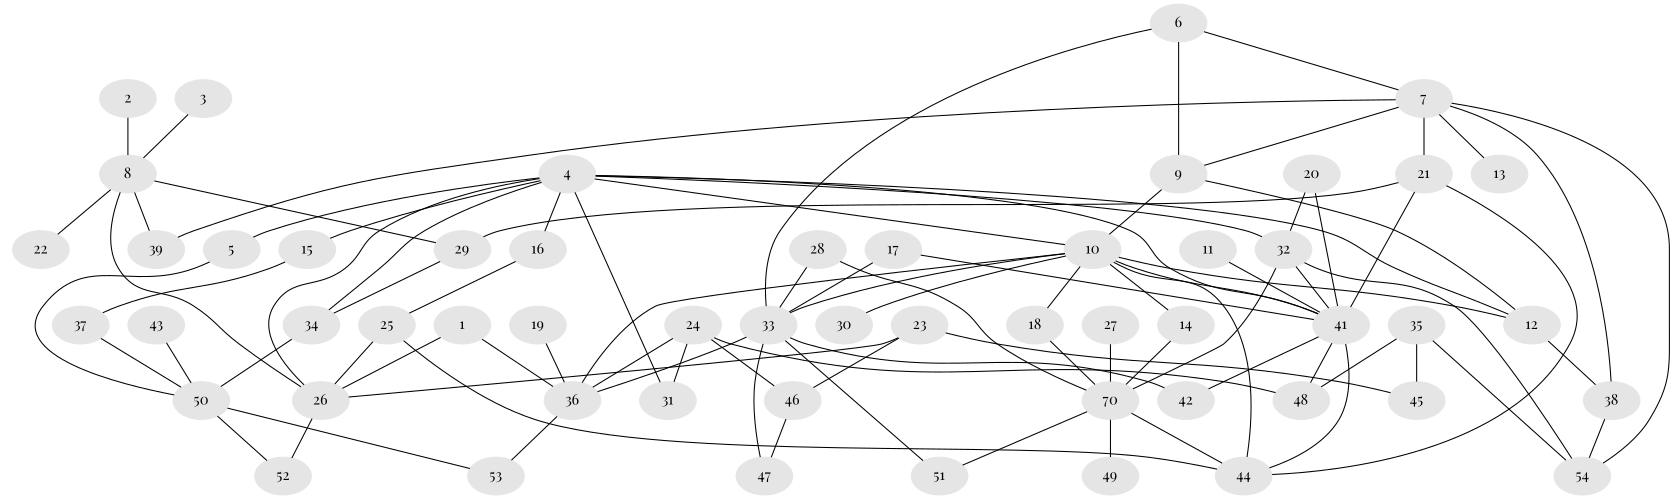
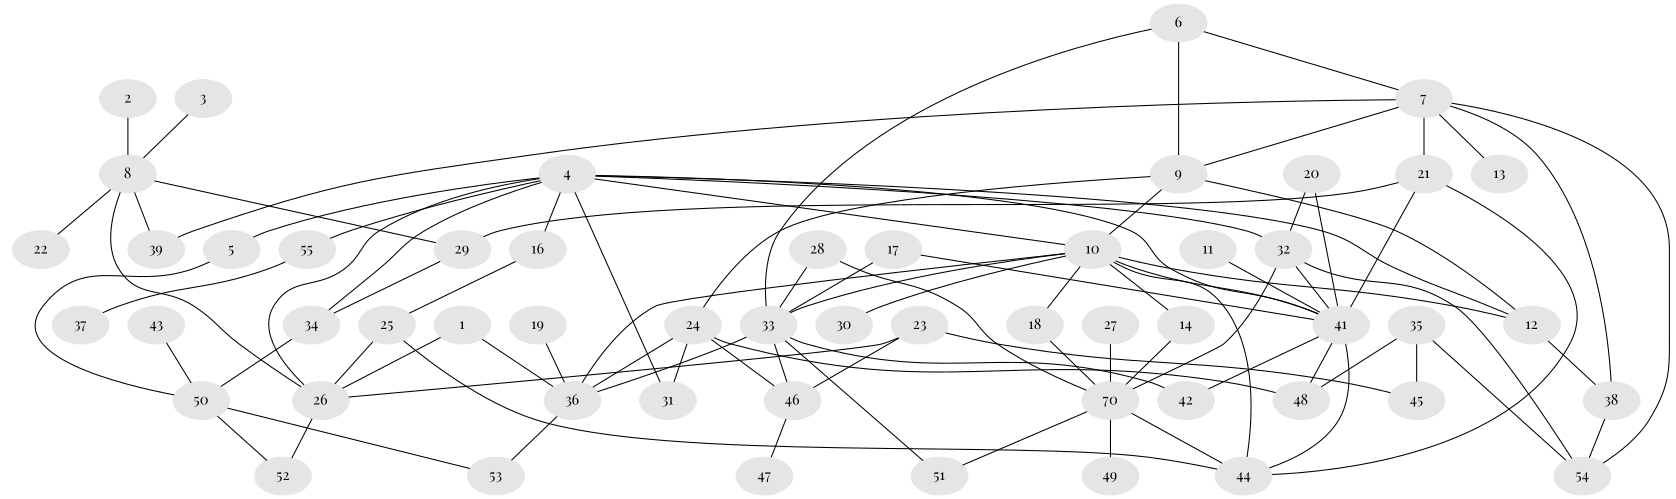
  graph {
    fontname="Playfair Display"
    node [color=gray90 fontname="Playfair Display" style=filled]
    edge [fontname="Playfair Display" weight=1.0]
    1
    26
    36
    52
    53
    2
    8
    39
    22
    29
    3
    4
    5
    10
    12
-   15
+   15 [label=55]
    16
    31
    32
    34
    41
    50
    33
    14
    18
    30
    44
    38
    37
    25
    54
    n32 [label=70]
    48
    42
    6
    7
    9
    13
    21
    24
    46
    51
    11
    49
    17
    19
    20
    23
    45
    47
    27
    28
    35
    43
    1 -- 26
    1 -- 36
    26 -- 52
    36 -- 53
    2 -- 8 [weight=2.0]
    8 -- 26
    8 -- 39
    8 -- 22
    8 -- 29
    29 -- 34
    3 -- 8
    4 -- 26
    4 -- 5
    4 -- 10
    4 -- 12
    4 -- 15
    4 -- 16
    4 -- 31
    4 -- 32
    4 -- 34
    4 -- 41
    5 -- 50
    10 -- 36
    10 -- 12
    10 -- 41
    10 -- 33
    10 -- 14 [weight=2.0]
    10 -- 18
    10 -- 30
    10 -- 44
    12 -- 38
    15 -- 37
    16 -- 25
    32 -- 41
    32 -- 54
    32 -- n32
    34 -- 50
    41 -- 44
    41 -- 48
    41 -- 42
    50 -- 52
    50 -- 53
    33 -- 36
    33 -- 42
-   33 -- 47
+   33 -- 46
    33 -- 51
    14 -- n32
    18 -- n32
    38 -- 54
-   37 -- 50
    25 -- 26
    25 -- 44
    n32 -- 44
    n32 -- 51
    n32 -- 49
    6 -- 33
    6 -- 7
    6 -- 9
    7 -- 39
    7 -- 38
    7 -- 54
    7 -- 9
    7 -- 13
    7 -- 21
    9 -- 10
    9 -- 12
+   9 -- 24
    21 -- 29
    21 -- 41
    21 -- 44
    24 -- 36
    24 -- 31
    24 -- 48
    24 -- 46
    46 -- 47
    11 -- 41
    17 -- 41
    17 -- 33 [weight=2.0]
    19 -- 36
    20 -- 32
    20 -- 41
    23 -- 26
    23 -- 46
    23 -- 45
    27 -- n32
    28 -- 33 [weight=2.0]
    28 -- n32
    35 -- 54
    35 -- 48
    35 -- 45
    43 -- 50
  }
